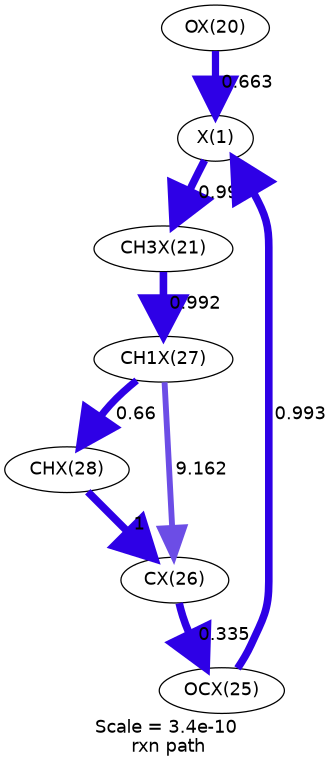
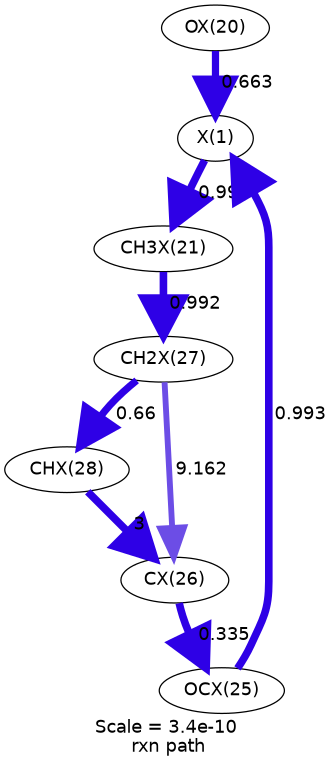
  digraph {
    fontname=Helvetica
    label="Scale = 3.4e-10\l rxn path"
    node [fontname=Helvetica]
    edge [arrowsize=3 color="0.7, 1.49, 0.9" fontname=Helvetica style="setlinewidth(5.99)"]
    n1 [label="OX(20)"]
    n2 [label="X(1)"]
    n3 [label="CH3X(21)"]
-   n4 [label="CH1X(27)"]
+   n4 [label="CH2X(27)"]
    n5 [label="CHX(28)"]
    n6 [label="CX(26)"]
    n7 [label="OCX(25)"]
    n1 -> n2 [arrowsize=2.85 color="0.7, 1.16, 0.9" label=" 0.663" style="setlinewidth(5.69)"]
    n2 -> n3 [label=" 0.993"]
    n3 -> n4 [label=" 0.992"]
    n4 -> n5 [arrowsize=2.84 color="0.7, 1.16, 0.9" label=" 0.66" style="setlinewidth(5.69)"]
    n4 -> n6 [arrowsize=2.31 color="0.7, 0.662, 0.9" label=" 9.162" style="setlinewidth(4.63)"]
-   n5 -> n6 [color="0.7, 1.5, 0.9" label=" 1" style="setlinewidth(6)"]
+   n5 -> n6 [color="0.7, 1.5, 0.9" label=" 3" style="setlinewidth(6)"]
    n6 -> n7 [label=" 0.335"]
    n7 -> n2 [label=" 0.993"]
  }
